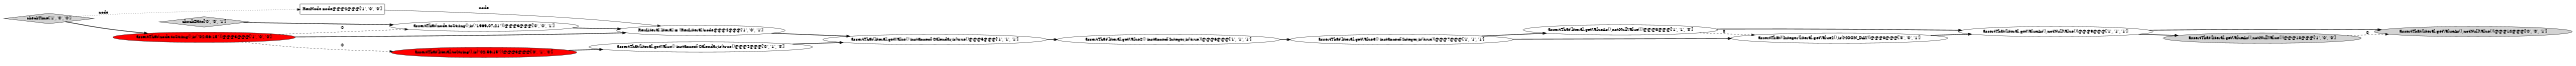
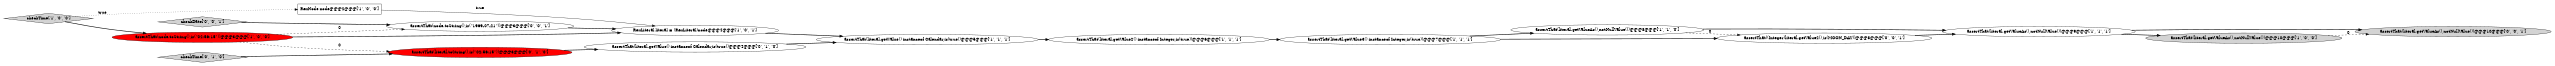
  digraph {
    rankdir=LR
    node [fillcolor=white shape=ellipse style=filled]
    edge [style=bold]
    n1 [label="assertThat(literal.getValueAs(),notNullValue())@@@8@@@['1', '1', '0']"]
    n2 [label="assertThat(literal.getValueAs(),notNullValue())@@@9@@@['1', '1', '1']"]
    n3 [label="assertThat((Integer)literal.getValue2(),is(MOON_DAY))@@@8@@@['0', '0', '1']"]
    n4 [fillcolor=lightgray label="assertThat(literal.getValueAs(),notNullValue())@@@10@@@['0', '0', '1']"]
    n5 [fillcolor=lightgray label="assertThat(literal.getValueAs(),notNullValue())@@@10@@@['1', '0', '0']"]
    n6 [label="assertThat(node.toString(),is(\"1969-07-21\"))@@@3@@@['0', '0', '1']"]
    n7 [label="RexLiteral literal = (RexLiteral)node@@@4@@@['1', '0', '1']"]
    n8 [label="assertThat(literal.getValue() instanceof Calendar,is(true))@@@5@@@['1', '1', '1']"]
    n9 [fillcolor=lightgray label="checkTime['1', '0', '0']" shape=diamond]
    n10 [label="RexNode node@@@2@@@['1', '0', '0']" shape=box]
    n11 [fillcolor=red label="assertThat(node.toString(),is(\"02:56:15\"))@@@3@@@['1', '0', '0']"]
    n12 [fillcolor=red label="assertThat(literal.toString(),is(\"02:56:15\"))@@@3@@@['0', '1', '0']"]
    n13 [label="assertThat(literal.getValue3() instanceof Integer,is(true))@@@7@@@['1', '1', '1']"]
    n14 [label="assertThat(literal.getValue2() instanceof Integer,is(true))@@@6@@@['1', '1', '1']"]
+   n15 [fillcolor=lightgray label="checkTime['0', '1', '0']" shape=diamond]
    n16 [label="assertThat(literal.getValue() instanceof Calendar,is(true))@@@4@@@['0', '1', '0']"]
    n17 [fillcolor=lightgray label="checkDate['0', '0', '1']" shape=diamond]
    n1 -> n2
    n1 -> n3 [label=0 style=dashed]
    n2 -> n4
    n2 -> n5
    n3 -> n2
    n5 -> n4 [label=0 style=dashed]
    n6 -> n7
    n7 -> n8
    n8 -> n14
-   n9 -> n10 [label="node" style=dotted]
+   n9 -> n10 [label=true style=dotted]
    n9 -> n11
-   n10 -> n7 [label="node" style=solid]
+   n10 -> n7 [label=true style=solid]
    n11 -> n6 [label=0 style=dashed]
    n11 -> n7
    n11 -> n12 [label=0 style=dashed]
    n12 -> n16
    n13 -> n1
    n13 -> n3
    n14 -> n13
+   n15 -> n12
    n16 -> n8
    n17 -> n6
  }
